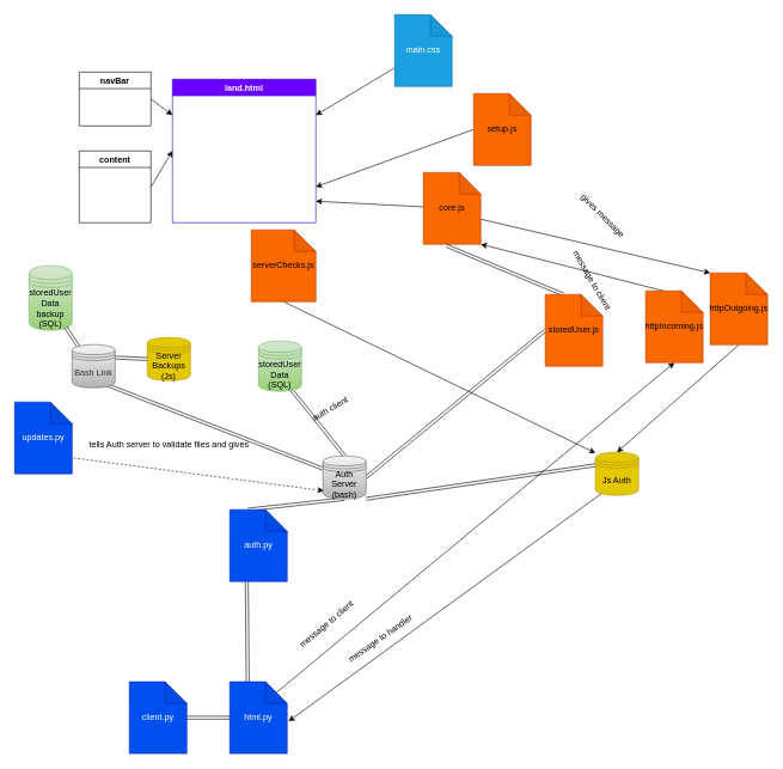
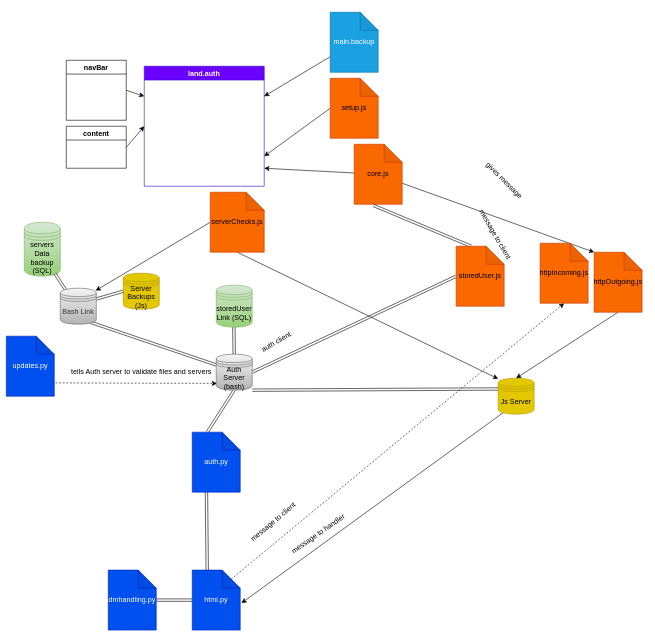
  <mxCell id="0" />
  <mxCell id="1" parent="0" />
- <mxCell id="2" value="land.html" style="swimlane;fillColor=#6a00ff;fontColor=#ffffff;strokeColor=#3700CC;" parent="1" vertex="1"><mxGeometry x="240" y="110" width="200" height="200" as="geometry"><mxRectangle width="90" height="23" as="alternateBounds" /></mxGeometry></mxCell>
+ <mxCell id="2" value="land.auth" style="swimlane;fillColor=#6a00ff;fontColor=#ffffff;strokeColor=#3700CC;" parent="1" vertex="1"><mxGeometry x="240" y="110" width="200" height="200" as="geometry"><mxRectangle width="90" height="23" as="alternateBounds" /></mxGeometry></mxCell>
  <mxCell id="3" style="edgeStyle=none;html=1;entryX=1;entryY=0.25;entryDx=0;entryDy=0;" parent="1" source="4" target="2" edge="1"><mxGeometry relative="1" as="geometry"><mxPoint x="650" y="160" as="targetPoint" /></mxGeometry></mxCell>
- <mxCell id="4" value="main.css" style="shape=note;whiteSpace=wrap;html=1;backgroundOutline=1;darkOpacity=0.05;fillColor=#1ba1e2;fontColor=#ffffff;strokeColor=#006EAF;" parent="1" vertex="1"><mxGeometry x="550" y="20" width="80" height="100" as="geometry" /></mxCell>
+ <mxCell id="4" value="main.backup" style="shape=note;whiteSpace=wrap;html=1;backgroundOutline=1;darkOpacity=0.05;fillColor=#1ba1e2;fontColor=#ffffff;strokeColor=#006EAF;" parent="1" vertex="1"><mxGeometry x="550" y="20" width="80" height="100" as="geometry" /></mxCell>
  <mxCell id="5" style="edgeStyle=none;html=1;" parent="1" source="7" edge="1"><mxGeometry relative="1" as="geometry"><mxPoint x="440" y="280" as="targetPoint" /><Array as="points" /></mxGeometry></mxCell>
  <mxCell id="6" style="edgeStyle=none;html=1;exitX=0;exitY=0;exitDx=80;exitDy=65;exitPerimeter=0;entryX=0;entryY=0;entryDx=0;entryDy=0;entryPerimeter=0;" parent="1" source="7" target="20" edge="1"><mxGeometry relative="1" as="geometry"><mxPoint x="640" y="290" as="sourcePoint" /></mxGeometry></mxCell>
  <mxCell id="7" value="core.js" style="shape=note;whiteSpace=wrap;html=1;backgroundOutline=1;darkOpacity=0.05;fillColor=#fa6800;fontColor=#000000;strokeColor=#C73500;" parent="1" vertex="1"><mxGeometry x="590" y="240" width="80" height="100" as="geometry" /></mxCell>
  <mxCell id="8" value="html.py" style="shape=note;whiteSpace=wrap;html=1;backgroundOutline=1;darkOpacity=0.05;fillColor=#0050ef;strokeColor=#001DBC;fontColor=#ffffff;" parent="1" vertex="1"><mxGeometry x="320" y="950" width="80" height="100" as="geometry" /></mxCell>
  <mxCell id="9" style="edgeStyle=none;html=1;exitX=1;exitY=0.5;exitDx=0;exitDy=0;entryX=0;entryY=0.25;entryDx=0;entryDy=0;" parent="1" source="10" target="2" edge="1"><mxGeometry relative="1" as="geometry" /></mxCell>
- <mxCell id="10" value="navBar" style="swimlane;" parent="1" vertex="1"><mxGeometry x="110" y="100" width="100" height="75" as="geometry" /></mxCell>
+ <mxCell id="10" value="navBar" style="swimlane;" parent="1" vertex="1"><mxGeometry x="110" y="100" width="100" height="100" as="geometry" /></mxCell>
  <mxCell id="11" style="edgeStyle=none;html=1;exitX=1;exitY=0.5;exitDx=0;exitDy=0;entryX=0;entryY=0.5;entryDx=0;entryDy=0;" parent="1" source="12" target="2" edge="1"><mxGeometry relative="1" as="geometry" /></mxCell>
- <mxCell id="12" value="content" style="swimlane;" parent="1" vertex="1"><mxGeometry x="110" y="210" width="100" height="100" as="geometry" /></mxCell>
+ <mxCell id="12" value="content" style="swimlane;" parent="1" vertex="1"><mxGeometry x="110" y="210" width="100" height="70" as="geometry" /></mxCell>
  <mxCell id="13" value="" style="edgeStyle=none;html=1;shape=link;exitX=0;exitY=0.5;exitDx=0;exitDy=0;exitPerimeter=0;" parent="1" source="8" target="18" edge="1"><mxGeometry relative="1" as="geometry"><mxPoint x="220" y="1000" as="sourcePoint" /></mxGeometry></mxCell>
- <mxCell id="14" style="edgeStyle=none;html=1;entryX=0.5;entryY=1;entryDx=0;entryDy=0;entryPerimeter=0;exitX=0;exitY=0;exitDx=65;exitDy=15;exitPerimeter=0;" parent="1" source="8" target="32" edge="1"><mxGeometry relative="1" as="geometry"><mxPoint x="390" y="970" as="sourcePoint" /></mxGeometry></mxCell>
+ <mxCell id="14" style="edgeStyle=none;html=1;entryX=0.5;entryY=1;entryDx=0;entryDy=0;entryPerimeter=0;exitX=0;exitY=0;exitDx=65;exitDy=15;exitPerimeter=0;dashed=1;" parent="1" source="8" target="32" edge="1"><mxGeometry relative="1" as="geometry"><mxPoint x="390" y="970" as="sourcePoint" /></mxGeometry></mxCell>
  <mxCell id="15" style="edgeStyle=none;html=1;exitX=0.15;exitY=0.95;exitDx=0;exitDy=0;exitPerimeter=0;" parent="1" source="17" edge="1"><mxGeometry relative="1" as="geometry"><mxPoint x="402" y="1005" as="targetPoint" /></mxGeometry></mxCell>
  <mxCell id="16" style="edgeStyle=none;shape=link;html=1;exitX=0;exitY=0.3;exitDx=0;exitDy=0;entryX=1;entryY=1;entryDx=0;entryDy=0;entryPerimeter=0;" parent="1" source="17" target="30" edge="1"><mxGeometry relative="1" as="geometry" /></mxCell>
- <mxCell id="17" value="Js Auth" style="shape=datastore;whiteSpace=wrap;html=1;fillColor=#e3c800;fontColor=#000000;strokeColor=#B09500;" parent="1" vertex="1"><mxGeometry x="830" y="630" width="60" height="60" as="geometry" /></mxCell>
- <mxCell id="18" value="client.py" style="shape=note;whiteSpace=wrap;html=1;backgroundOutline=1;darkOpacity=0.05;fillColor=#0050ef;fontColor=#ffffff;strokeColor=#001DBC;" parent="1" vertex="1"><mxGeometry x="180" y="950" width="80" height="100" as="geometry" /></mxCell>
+ <mxCell id="17" value="Js Server" style="shape=datastore;whiteSpace=wrap;html=1;fillColor=#e3c800;fontColor=#000000;strokeColor=#B09500;" parent="1" vertex="1"><mxGeometry x="830" y="630" width="60" height="60" as="geometry" /></mxCell>
+ <mxCell id="18" value="dmhandling.py" style="shape=note;whiteSpace=wrap;html=1;backgroundOutline=1;darkOpacity=0.05;fillColor=#0050ef;fontColor=#ffffff;strokeColor=#001DBC;" parent="1" vertex="1"><mxGeometry x="180" y="950" width="80" height="100" as="geometry" /></mxCell>
  <mxCell id="19" style="html=1;exitX=0.5;exitY=1;exitDx=0;exitDy=0;exitPerimeter=0;entryX=0.5;entryY=0;entryDx=0;entryDy=0;" parent="1" source="20" target="17" edge="1"><mxGeometry relative="1" as="geometry" /></mxCell>
- <mxCell id="20" value="httpOutgoing.js" style="shape=note;whiteSpace=wrap;html=1;backgroundOutline=1;darkOpacity=0.05;fillColor=#fa6800;fontColor=#000000;strokeColor=#C73500;" parent="1" vertex="1"><mxGeometry x="990" y="380" width="80" height="100" as="geometry" /></mxCell>
+ <mxCell id="20" value="httpOutgoing.js" style="shape=note;whiteSpace=wrap;html=1;backgroundOutline=1;darkOpacity=0.05;fillColor=#fa6800;fontColor=#000000;strokeColor=#C73500;" parent="1" vertex="1"><mxGeometry x="990" y="420" width="80" height="100" as="geometry" /></mxCell>
  <mxCell id="21" style="edgeStyle=none;html=1;entryX=0.021;entryY=0.812;entryDx=0;entryDy=0;entryPerimeter=0;exitX=1.027;exitY=0.779;exitDx=0;exitDy=0;exitPerimeter=0;dashed=1;" parent="1" source="22" target="30" edge="1"><mxGeometry relative="1" as="geometry"><mxPoint x="141.04" y="638" as="sourcePoint" /></mxGeometry></mxCell>
- <mxCell id="22" value="updates.py" style="shape=note;whiteSpace=wrap;html=1;backgroundOutline=1;darkOpacity=0.05;fillColor=#0050ef;fontColor=#ffffff;strokeColor=#001DBC;" parent="1" vertex="1"><mxGeometry x="20" y="560" width="80" height="100" as="geometry" /></mxCell>
+ <mxCell id="22" value="updates.py" style="shape=note;whiteSpace=wrap;html=1;backgroundOutline=1;darkOpacity=0.05;fillColor=#0050ef;fontColor=#ffffff;strokeColor=#001DBC;" parent="1" vertex="1"><mxGeometry x="10" y="560" width="80" height="100" as="geometry" /></mxCell>
  <mxCell id="23" style="edgeStyle=none;html=1;exitX=0;exitY=0;exitDx=25;exitDy=0;exitPerimeter=0;shape=link;entryX=0.5;entryY=1;entryDx=0;entryDy=0;" parent="1" source="25" target="30" edge="1"><mxGeometry relative="1" as="geometry"><mxPoint x="370" y="580" as="targetPoint" /><Array as="points" /></mxGeometry></mxCell>
  <mxCell id="24" style="edgeStyle=none;shape=link;html=1;fontColor=#000000;exitX=0;exitY=0;exitDx=25;exitDy=0;exitPerimeter=0;entryX=0.296;entryY=1;entryDx=0;entryDy=0;entryPerimeter=0;" parent="1" source="8" target="25" edge="1"><mxGeometry relative="1" as="geometry"><mxPoint x="360" y="900" as="targetPoint" /><mxPoint x="340" y="900" as="sourcePoint" /></mxGeometry></mxCell>
- <mxCell id="25" value="auth.py" style="shape=note;whiteSpace=wrap;html=1;backgroundOutline=1;darkOpacity=0.05;fillColor=#0050ef;fontColor=#ffffff;strokeColor=#001DBC;" parent="1" vertex="1"><mxGeometry x="320" y="710" width="80" height="100" as="geometry" /></mxCell>
+ <mxCell id="25" value="auth.py" style="shape=note;whiteSpace=wrap;html=1;backgroundOutline=1;darkOpacity=0.05;fillColor=#0050ef;fontColor=#ffffff;strokeColor=#001DBC;" parent="1" vertex="1"><mxGeometry x="320" y="720" width="80" height="100" as="geometry" /></mxCell>
  <mxCell id="26" value="message to handler" style="text;html=1;align=center;verticalAlign=middle;resizable=0;points=[];autosize=1;strokeColor=none;fillColor=none;rotation=-35;" parent="1" vertex="1"><mxGeometry x="470" y="880" width="120" height="20" as="geometry" /></mxCell>
  <mxCell id="27" style="edgeStyle=none;shape=link;html=1;exitX=1;exitY=0.5;exitDx=0;exitDy=0;entryX=0;entryY=0.5;entryDx=0;entryDy=0;entryPerimeter=0;" parent="1" source="30" target="35" edge="1"><mxGeometry relative="1" as="geometry" /></mxCell>
  <mxCell id="28" style="edgeStyle=none;html=1;exitX=0.5;exitY=0;exitDx=0;exitDy=0;entryX=0.363;entryY=1.02;entryDx=0;entryDy=0;entryPerimeter=0;shape=link;" parent="1" source="30" edge="1"><mxGeometry relative="1" as="geometry"><Array as="points" /><mxPoint x="389.04" y="522" as="targetPoint" /></mxGeometry></mxCell>
  <mxCell id="29" style="edgeStyle=none;html=1;exitX=0;exitY=0.3;exitDx=0;exitDy=0;entryX=0.85;entryY=0.95;entryDx=0;entryDy=0;entryPerimeter=0;shape=link;" edge="1" parent="1" source="30" target="47"><mxGeometry relative="1" as="geometry" /></mxCell>
- <mxCell id="30" value="&lt;font color=&quot;#000000&quot;&gt;Auth Server&lt;br&gt;(bash)&lt;/font&gt;" style="shape=datastore;whiteSpace=wrap;html=1;fillColor=#f5f5f5;strokeColor=#666666;sketch=0;shadow=0;gradientColor=#b3b3b3;" parent="1" vertex="1"><mxGeometry x="450" y="635" width="60" height="60" as="geometry" /></mxCell>
- <mxCell id="31" style="edgeStyle=none;html=1;exitX=0;exitY=0;exitDx=25;exitDy=0;exitPerimeter=0;entryX=1;entryY=1;entryDx=0;entryDy=0;entryPerimeter=0;" parent="1" source="32" target="7" edge="1"><mxGeometry relative="1" as="geometry"><mxPoint x="610" y="290" as="targetPoint" /></mxGeometry></mxCell>
+ <mxCell id="30" value="&lt;font color=&quot;#000000&quot;&gt;Auth Server&lt;br&gt;(bash)&lt;/font&gt;" style="shape=datastore;whiteSpace=wrap;html=1;fillColor=#f5f5f5;strokeColor=#666666;sketch=0;shadow=0;gradientColor=#b3b3b3;" parent="1" vertex="1"><mxGeometry x="360" y="590" width="60" height="60" as="geometry" /></mxCell>
  <mxCell id="32" value="httpIncoming.js" style="shape=note;whiteSpace=wrap;html=1;backgroundOutline=1;darkOpacity=0.05;fillColor=#fa6800;fontColor=#000000;strokeColor=#C73500;" parent="1" vertex="1"><mxGeometry x="900" y="405" width="80" height="100" as="geometry" /></mxCell>
  <mxCell id="33" value="message to client" style="text;html=1;align=center;verticalAlign=middle;resizable=0;points=[];autosize=1;strokeColor=none;fillColor=none;rotation=60;" parent="1" vertex="1"><mxGeometry x="770" y="380" width="110" height="20" as="geometry" /></mxCell>
  <mxCell id="34" style="edgeStyle=none;html=1;shape=link;exitX=0;exitY=0;exitDx=25;exitDy=0;exitPerimeter=0;entryX=0.4;entryY=1.02;entryDx=0;entryDy=0;entryPerimeter=0;" parent="1" source="35" target="7" edge="1"><mxGeometry relative="1" as="geometry"><Array as="points" /><mxPoint x="576" y="400" as="sourcePoint" /><mxPoint x="585.04" y="291" as="targetPoint" /></mxGeometry></mxCell>
  <mxCell id="35" value="storedUser.js" style="shape=note;whiteSpace=wrap;html=1;backgroundOutline=1;darkOpacity=0.05;fillColor=#fa6800;fontColor=#000000;strokeColor=#C73500;" parent="1" vertex="1"><mxGeometry x="760" y="410" width="80" height="100" as="geometry" /></mxCell>
  <mxCell id="36" value="gives message" style="text;html=1;align=center;verticalAlign=middle;resizable=0;points=[];autosize=1;strokeColor=none;fillColor=none;rotation=45;" parent="1" vertex="1"><mxGeometry x="790" y="290" width="100" height="20" as="geometry" /></mxCell>
  <mxCell id="37" style="edgeStyle=none;html=1;exitX=0;exitY=0.5;exitDx=0;exitDy=0;exitPerimeter=0;entryX=1;entryY=0.75;entryDx=0;entryDy=0;" parent="1" source="38" target="2" edge="1"><mxGeometry relative="1" as="geometry" /></mxCell>
- <mxCell id="38" value="setup.js" style="shape=note;whiteSpace=wrap;html=1;backgroundOutline=1;darkOpacity=0.05;fillColor=#fa6800;fontColor=#000000;strokeColor=#C73500;" parent="1" vertex="1"><mxGeometry x="660" y="130" width="80" height="100" as="geometry" /></mxCell>
+ <mxCell id="38" value="setup.js" style="shape=note;whiteSpace=wrap;html=1;backgroundOutline=1;darkOpacity=0.05;fillColor=#fa6800;fontColor=#000000;strokeColor=#C73500;" parent="1" vertex="1"><mxGeometry x="550" y="130" width="80" height="100" as="geometry" /></mxCell>
  <mxCell id="39" value="auth client" style="text;html=1;align=center;verticalAlign=middle;resizable=0;points=[];autosize=1;strokeColor=none;fillColor=none;rotation=-30;" parent="1" vertex="1"><mxGeometry x="425" y="560" width="70" height="20" as="geometry" /></mxCell>
- <mxCell id="40" value="Server Backups (Js)" style="shape=datastore;whiteSpace=wrap;html=1;fillColor=#e3c800;fontColor=#000000;strokeColor=#B09500;" parent="1" vertex="1"><mxGeometry x="205" y="470" width="60" height="60" as="geometry" /></mxCell>
- <mxCell id="41" value="&lt;span style=&quot;color: rgb(0 , 0 , 0)&quot;&gt;storedUser Data (SQL)&lt;/span&gt;" style="shape=datastore;whiteSpace=wrap;html=1;fillColor=#d5e8d4;gradientColor=#97d077;strokeColor=#82b366;" parent="1" vertex="1"><mxGeometry x="360" y="475" width="60" height="70" as="geometry" /></mxCell>
- <mxCell id="42" value="tells Auth server to validate files and gives" style="text;html=1;align=center;verticalAlign=middle;resizable=0;points=[];autosize=1;strokeColor=none;fillColor=none;" parent="1" vertex="1"><mxGeometry x="110" y="610" width="250" height="20" as="geometry" /></mxCell>
+ <mxCell id="40" value="Server Backups (Js)" style="shape=datastore;whiteSpace=wrap;html=1;fillColor=#e3c800;fontColor=#000000;strokeColor=#B09500;" parent="1" vertex="1"><mxGeometry x="205" y="455" width="60" height="60" as="geometry" /></mxCell>
+ <mxCell id="41" value="&lt;span style=&quot;color: rgb(0 , 0 , 0)&quot;&gt;storedUser Link (SQL)&lt;/span&gt;" style="shape=datastore;whiteSpace=wrap;html=1;fillColor=#d5e8d4;gradientColor=#97d077;strokeColor=#82b366;" parent="1" vertex="1"><mxGeometry x="360" y="475" width="60" height="70" as="geometry" /></mxCell>
+ <mxCell id="42" value="tells Auth server to validate files and servers" style="text;html=1;align=center;verticalAlign=middle;resizable=0;points=[];autosize=1;strokeColor=none;fillColor=none;" parent="1" vertex="1"><mxGeometry x="110" y="610" width="250" height="20" as="geometry" /></mxCell>
  <mxCell id="43" value="message to client" style="text;html=1;align=center;verticalAlign=middle;resizable=0;points=[];autosize=1;strokeColor=none;fillColor=none;rotation=-40;" parent="1" vertex="1"><mxGeometry x="400" y="860" width="110" height="20" as="geometry" /></mxCell>
- <mxCell id="44" value="&lt;span style=&quot;color: rgb(0 , 0 , 0)&quot;&gt;storedUser Data backup (SQL)&lt;/span&gt;" style="shape=datastore;whiteSpace=wrap;html=1;fillColor=#d5e8d4;gradientColor=#97d077;strokeColor=#82b366;" parent="1" vertex="1"><mxGeometry x="40" y="370" width="60" height="90" as="geometry" /></mxCell>
+ <mxCell id="44" value="&lt;span style=&quot;color: rgb(0 , 0 , 0)&quot;&gt;servers Data backup (SQL)&lt;/span&gt;" style="shape=datastore;whiteSpace=wrap;html=1;fillColor=#d5e8d4;gradientColor=#97d077;strokeColor=#82b366;" parent="1" vertex="1"><mxGeometry x="40" y="370" width="60" height="90" as="geometry" /></mxCell>
  <mxCell id="45" style="edgeStyle=none;shape=link;html=1;exitX=1;exitY=0.3;exitDx=0;exitDy=0;entryX=0;entryY=0.5;entryDx=0;entryDy=0;" parent="1" source="47" target="40" edge="1"><mxGeometry relative="1" as="geometry" /></mxCell>
  <mxCell id="46" style="edgeStyle=none;shape=link;html=1;exitX=0.15;exitY=0.05;exitDx=0;exitDy=0;exitPerimeter=0;entryX=0.85;entryY=0.95;entryDx=0;entryDy=0;entryPerimeter=0;" parent="1" source="47" target="44" edge="1"><mxGeometry relative="1" as="geometry" /></mxCell>
  <mxCell id="47" value="&lt;font color=&quot;#333333&quot;&gt;Bash Link&lt;/font&gt;" style="shape=datastore;whiteSpace=wrap;html=1;fillColor=#f5f5f5;strokeColor=#666666;gradientColor=#b3b3b3;" parent="1" vertex="1"><mxGeometry x="100" y="480" width="60" height="60" as="geometry" /></mxCell>
  <mxCell id="48" style="edgeStyle=none;html=1;exitX=0.5;exitY=1;exitDx=0;exitDy=0;exitPerimeter=0;entryX=0;entryY=0.017;entryDx=0;entryDy=0;entryPerimeter=0;" parent="1" source="50" target="17" edge="1"><mxGeometry relative="1" as="geometry" /></mxCell>
+ <mxCell id="49" style="edgeStyle=none;html=1;exitX=0;exitY=0.5;exitDx=0;exitDy=0;exitPerimeter=0;entryX=0.983;entryY=0.067;entryDx=0;entryDy=0;entryPerimeter=0;" parent="1" source="50" target="47" edge="1"><mxGeometry relative="1" as="geometry" /></mxCell>
  <mxCell id="50" value="serverChecks.js" style="shape=note;whiteSpace=wrap;html=1;backgroundOutline=1;darkOpacity=0.05;fillColor=#fa6800;fontColor=#000000;strokeColor=#C73500;" parent="1" vertex="1"><mxGeometry x="350" y="320" width="90" height="100" as="geometry" /></mxCell>
